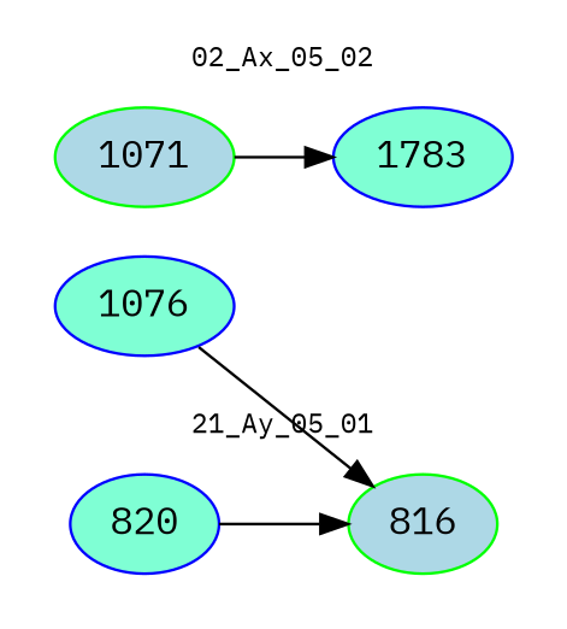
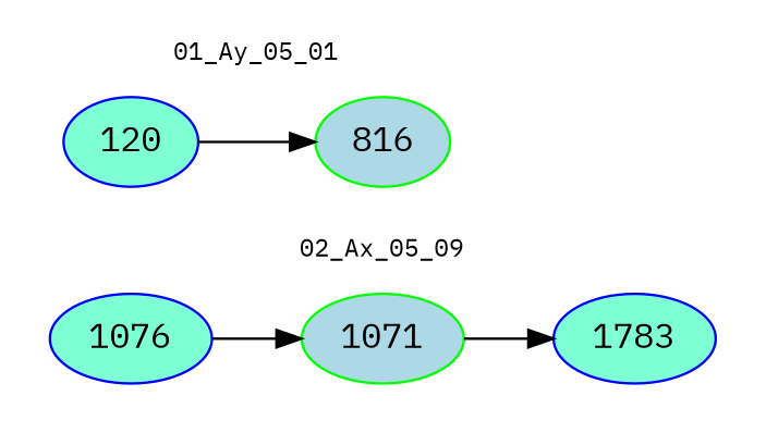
  digraph {
    fontname="IBM Plex Mono"
    rankdir=LR
    node [color=blue fillcolor=aquamarine fontname="IBM Plex Mono" style=filled]
    edge [color=black fontname="IBM Plex Mono"]
    n1 [label=1076]
    n2 [color=green fillcolor=lightblue label=1071]
    n3 [label=1783]
-   n4 [label=820]
+   n4 [label=120]
    n5 [color=green fillcolor=lightblue label=816]
    subgraph cluster_1 {
      color=white
      fontsize=10
-     label="02_Ax_05_02"
+     label="02_Ax_05_09"
      n1
      n2
      n3
    }
    subgraph cluster_2 {
      color=white
      fontsize=10
-     label="21_Ay_05_01"
+     label="01_Ay_05_01"
      n4
      n5
    }
-   n1 -> n5
+   n1 -> n2
    n2 -> n3
    n4 -> n5
  }
